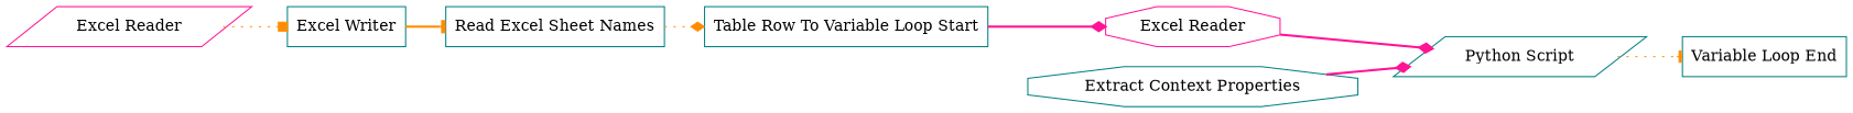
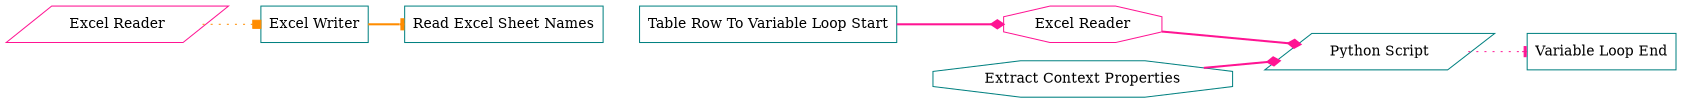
  digraph {
    rankdir=LR
    node [color=teal shape=box]
    edge [arrowhead=diamond color=darkorange style=bold]
    n1 [label="Python Script" shape=parallelogram]
    n2 [label="Variable Loop End"]
    n3 [color=deeppink label="Excel Reader" shape=octagon]
    n4 [color=deeppink label="Excel Reader" shape=parallelogram]
    n5 [label="Excel Writer"]
    n6 [label="Read Excel Sheet Names"]
    n7 [label="Table Row To Variable Loop Start"]
    n8 [label="Extract Context Properties" shape=octagon]
-   n1 -> n2 [arrowhead=tee style=dotted]
+   n1 -> n2 [arrowhead=tee color=deeppink style=dotted]
    n3 -> n1 [color=deeppink]
    n4 -> n5 [arrowhead=box style=dotted]
    n5 -> n6 [arrowhead=tee]
-   n6 -> n7 [style=dotted]
    n7 -> n3 [color=deeppink]
    n8 -> n1 [color=deeppink]
  }
